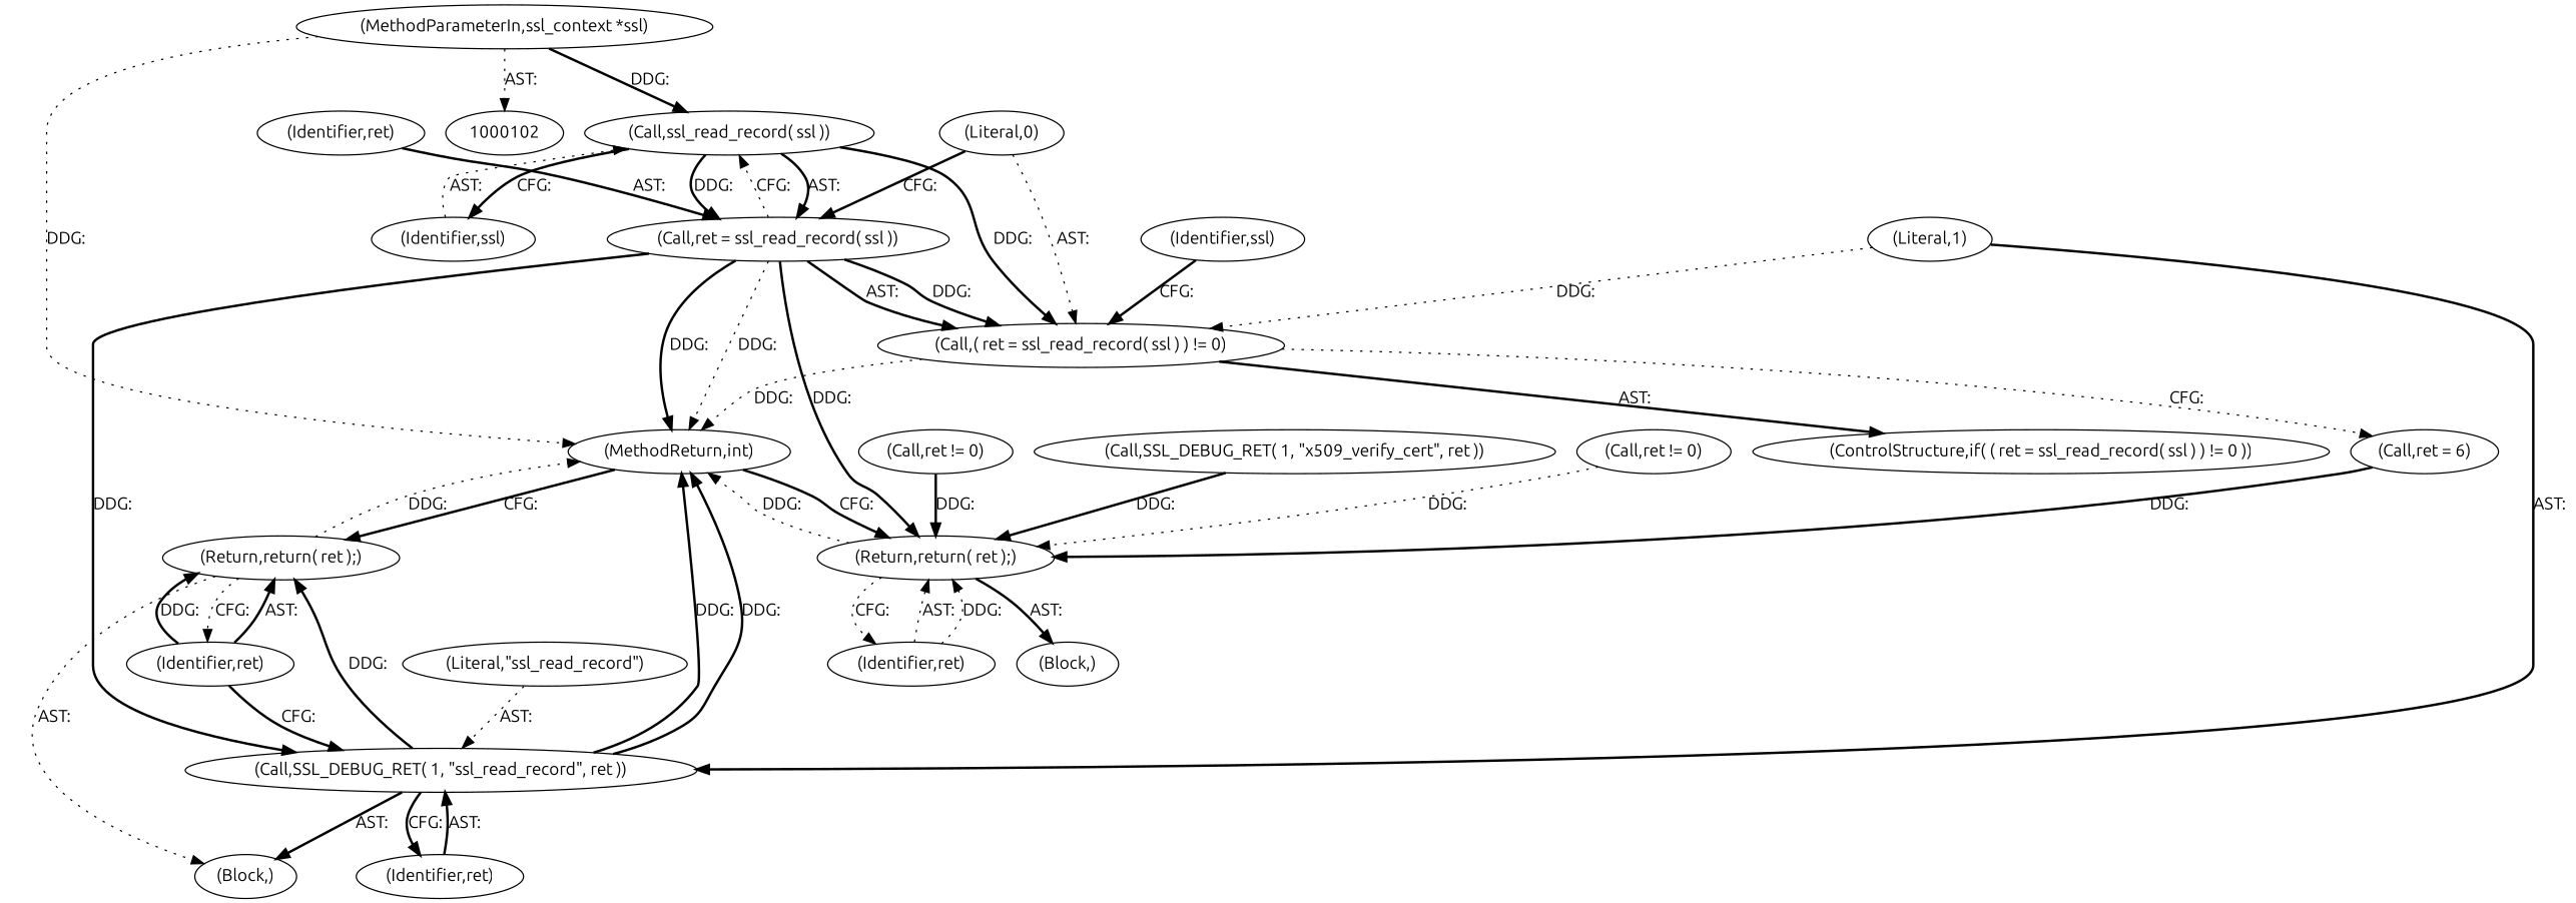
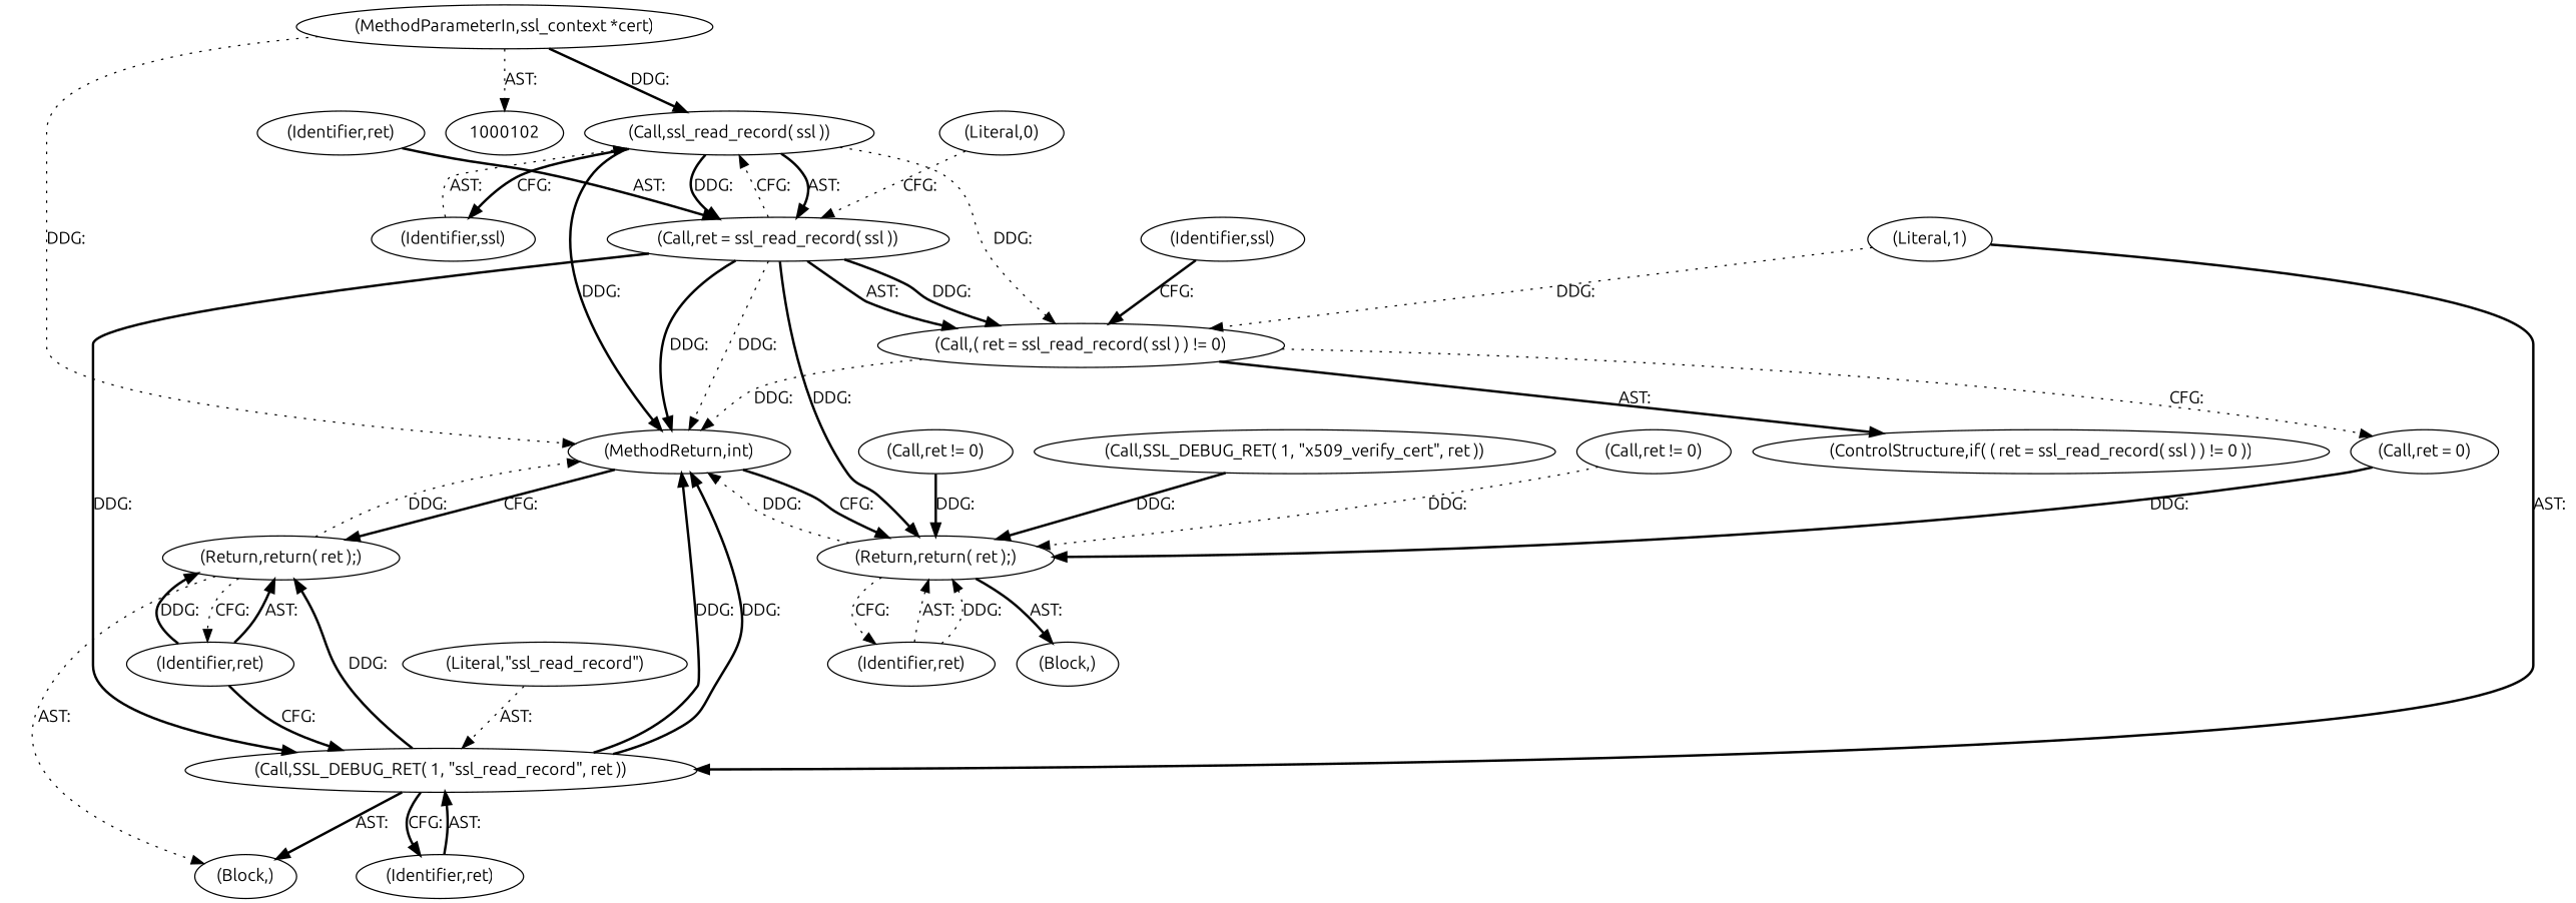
  digraph {
    fontname=Ubuntu
    node [fontname=Ubuntu]
    edge [fontname=Ubuntu style=bold]
-   n1 [label="(MethodParameterIn,ssl_context *ssl)"]
+   n1 [label="(MethodParameterIn,ssl_context *cert)"]
    n2 [label="(Call,ssl_read_record( ssl ))"]
    n3 [label="(MethodReturn,int)"]
    1000102
    n5 [label="(Call,( ret = ssl_read_record( ssl ) ) != 0)"]
    n6 [label="(Call,ret = ssl_read_record( ssl ))"]
    n7 [label="(Identifier,ssl)"]
    n8 [label="(Return,return( ret );)"]
    n9 [label="(Return,return( ret );)"]
    n10 [label="(ControlStructure,if( ( ret = ssl_read_record( ssl ) ) != 0 ))"]
-   n11 [label="(Call,ret = 6)"]
+   n11 [label="(Call,ret = 0)"]
    n12 [label="(Call,SSL_DEBUG_RET( 1, \"ssl_read_record\", ret ))"]
    n13 [label="(Literal,0)"]
    n14 [label="(Block,)"]
    n15 [label="(Identifier,ret)"]
    n16 [label="(Identifier,ret)"]
    n17 [label="(Block,)"]
    n18 [label="(Identifier,ret)"]
    n19 [label="(Call,ret != 0)"]
    n20 [label="(Call,ret != 0)"]
    n21 [label="(Identifier,ret)"]
    n22 [label="(Literal,1)"]
    n23 [label="(Call,SSL_DEBUG_RET( 1, \"x509_verify_cert\", ret ))"]
    n24 [label="(Literal,\"ssl_read_record\")"]
    n25 [label="(Identifier,ssl)"]
    n1 -> n2 [label="DDG: "]
    n1 -> n3 [label="DDG: " style=dotted]
    n1 -> 1000102 [label="AST: " style=dotted]
-   n2 -> n5 [label="DDG: "]
+   n2 -> n3 [label="DDG: "]
+   n2 -> n5 [label="DDG: " style=dotted]
    n2 -> n6 [label="AST: "]
    n2 -> n6 [label="DDG: "]
    n2 -> n7 [label="CFG: "]
    n3 -> n8 [label="CFG: "]
    n3 -> n9 [label="CFG: "]
    n5 -> n3 [label="DDG: " style=dotted]
    n5 -> n10 [label="AST: "]
    n5 -> n11 [label="CFG: " style=dotted]
    n6 -> n2 [label="CFG: " style=dotted]
    n6 -> n3 [label="DDG: " style=dotted]
    n6 -> n3 [label="DDG: "]
    n6 -> n5 [label="AST: "]
    n6 -> n5 [label="DDG: "]
    n6 -> n8 [label="DDG: "]
    n6 -> n12 [label="DDG: "]
    n7 -> n2 [label="AST: " style=dotted]
    n8 -> n3 [label="DDG: " style=dotted]
    n8 -> n16 [label="CFG: " style=dotted]
    n8 -> n17 [label="AST: "]
    n9 -> n3 [label="DDG: " style=dotted]
    n9 -> n14 [label="AST: " style=dotted]
    n9 -> n18 [label="CFG: " style=dotted]
    n11 -> n8 [label="DDG: "]
    n12 -> n3 [label="DDG: "]
    n12 -> n3 [label="DDG: "]
    n12 -> n9 [label="DDG: "]
    n12 -> n14 [label="AST: "]
    n12 -> n15 [label="CFG: "]
-   n13 -> n5 [label="AST: " style=dotted]
-   n13 -> n6 [label="CFG: "]
+   n13 -> n6 [label="CFG: " style=dotted]
    n15 -> n12 [label="AST: "]
    n16 -> n8 [label="AST: " style=dotted]
    n16 -> n8 [label="DDG: " style=dotted]
    n18 -> n9 [label="AST: "]
    n18 -> n9 [label="DDG: "]
    n18 -> n12 [label="CFG: "]
    n19 -> n8 [label="DDG: " style=dotted]
    n20 -> n8 [label="DDG: "]
    n21 -> n6 [label="AST: "]
    n22 -> n5 [label="DDG: " style=dotted]
    n22 -> n12 [label="AST: "]
    n23 -> n8 [label="DDG: "]
    n24 -> n12 [label="AST: " style=dotted]
    n25 -> n5 [label="CFG: "]
  }
